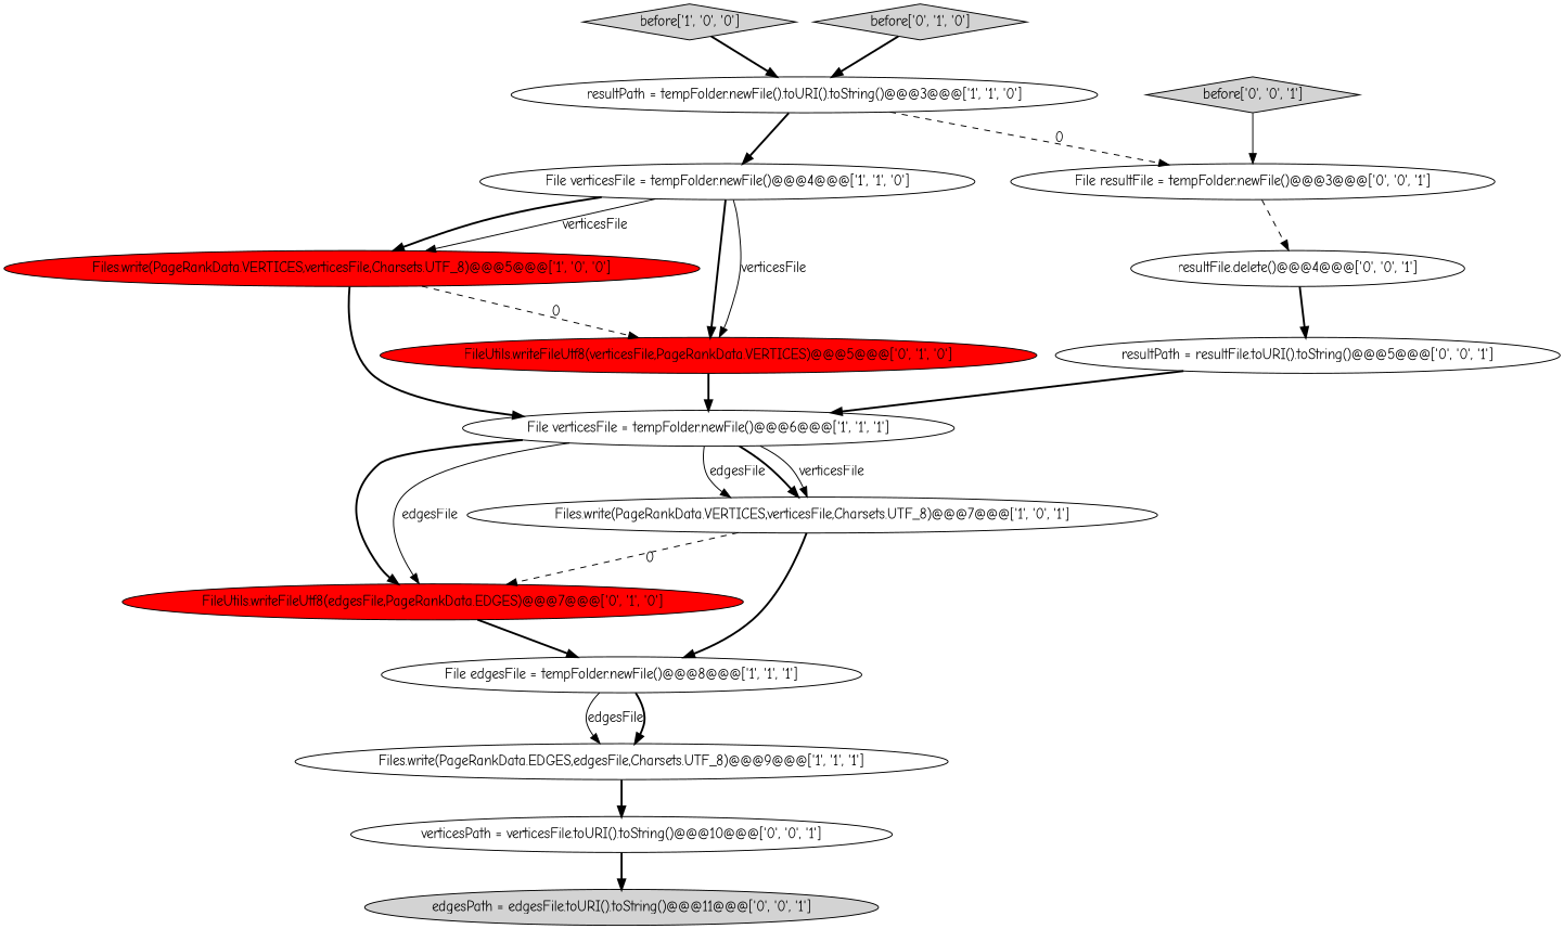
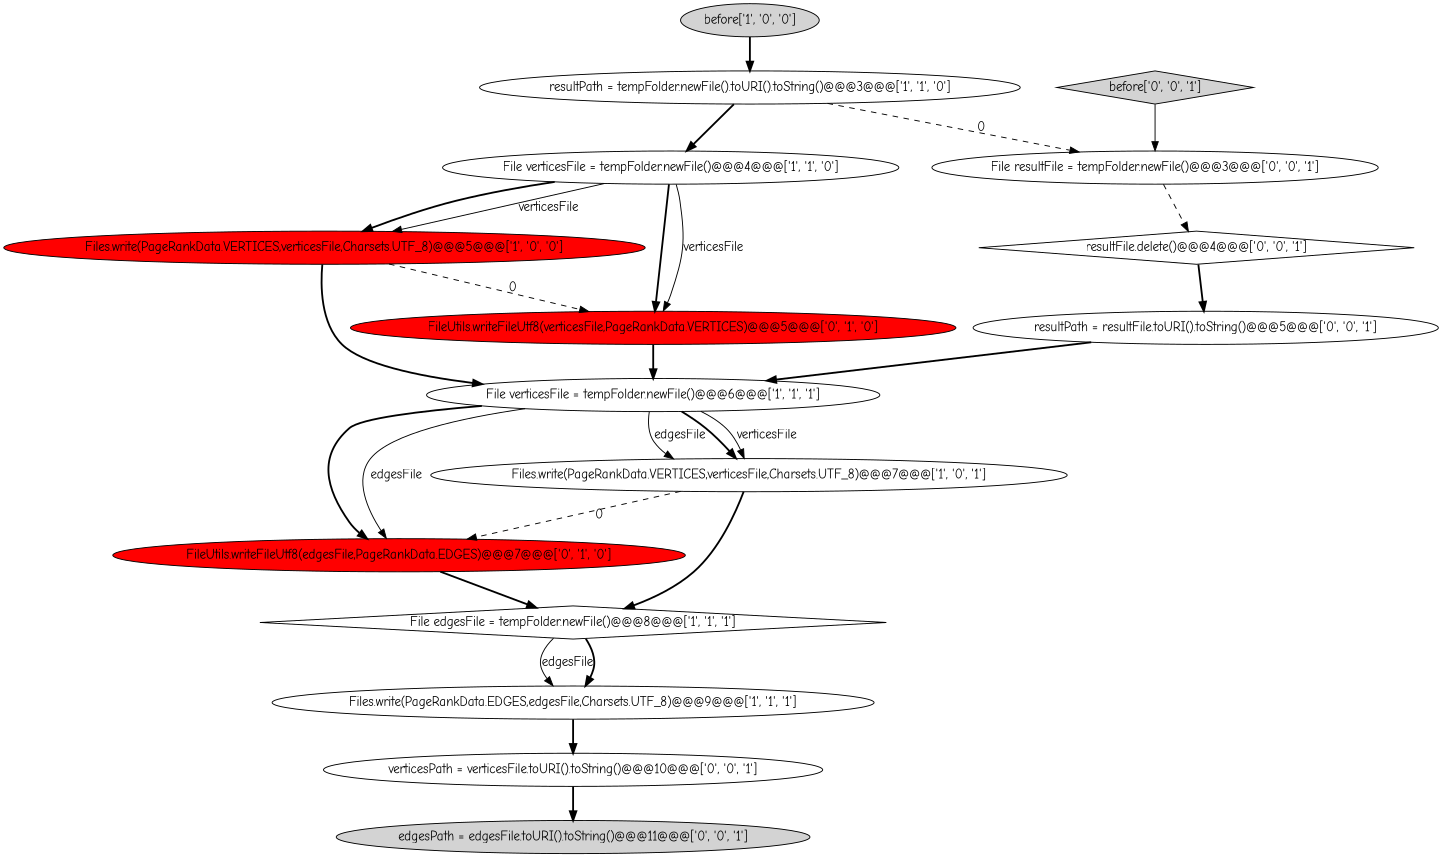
  digraph {
    fontname="Comic Neue"
    node [fillcolor=white fontname="Comic Neue" shape=ellipse style=filled]
    edge [fontname="Comic Neue" style=bold]
-   n1 [fillcolor=lightgray label="before['1', '0', '0']" shape=diamond]
+   n1 [fillcolor=lightgray label="before['1', '0', '0']"]
    n2 [label="resultPath = tempFolder.newFile().toURI().toString()@@@3@@@['1', '1', '0']"]
    n3 [label="File resultFile = tempFolder.newFile()@@@3@@@['0', '0', '1']"]
    n4 [label="File verticesFile = tempFolder.newFile()@@@4@@@['1', '1', '0']"]
    n5 [fillcolor=lightgray label="before['0', '0', '1']" shape=diamond]
-   n6 [label="resultFile.delete()@@@4@@@['0', '0', '1']"]
+   n6 [label="resultFile.delete()@@@4@@@['0', '0', '1']" shape=diamond]
    n7 [label="resultPath = resultFile.toURI().toString()@@@5@@@['0', '0', '1']"]
    n8 [label="File verticesFile = tempFolder.newFile()@@@6@@@['1', '1', '1']"]
    n9 [fillcolor=red label="FileUtils.writeFileUtf8(edgesFile,PageRankData.EDGES)@@@7@@@['0', '1', '0']"]
    n10 [label="Files.write(PageRankData.VERTICES,verticesFile,Charsets.UTF_8)@@@7@@@['1', '0', '1']"]
    n11 [fillcolor=red label="Files.write(PageRankData.VERTICES,verticesFile,Charsets.UTF_8)@@@5@@@['1', '0', '0']"]
    n12 [fillcolor=red label="FileUtils.writeFileUtf8(verticesFile,PageRankData.VERTICES)@@@5@@@['0', '1', '0']"]
-   n13 [label="File edgesFile = tempFolder.newFile()@@@8@@@['1', '1', '1']"]
+   n13 [label="File edgesFile = tempFolder.newFile()@@@8@@@['1', '1', '1']" shape=diamond]
    n14 [label="Files.write(PageRankData.EDGES,edgesFile,Charsets.UTF_8)@@@9@@@['1', '1', '1']"]
    n15 [label="verticesPath = verticesFile.toURI().toString()@@@10@@@['0', '0', '1']"]
    n16 [fillcolor=lightgray label="edgesPath = edgesFile.toURI().toString()@@@11@@@['0', '0', '1']"]
-   n17 [fillcolor=lightgray label="before['0', '1', '0']" shape=diamond]
    n1 -> n2
    n2 -> n3 [label=0 style=dashed]
    n2 -> n4
    n3 -> n6 [style=dashed]
    n4 -> n11
    n4 -> n11 [label=verticesFile style=solid]
    n4 -> n12
    n4 -> n12 [label=verticesFile style=solid]
    n5 -> n3 [style=solid]
    n6 -> n7
    n7 -> n8
    n8 -> n9
    n8 -> n9 [label=edgesFile style=solid]
    n8 -> n10 [label=edgesFile style=solid]
    n8 -> n10
    n8 -> n10 [label=verticesFile style=solid]
    n9 -> n13
    n10 -> n9 [label=0 style=dashed]
    n10 -> n13
    n11 -> n8
    n11 -> n12 [label=0 style=dashed]
    n12 -> n8
    n13 -> n14 [label=edgesFile style=solid]
    n13 -> n14
    n14 -> n15
    n15 -> n16
-   n17 -> n2
  }
